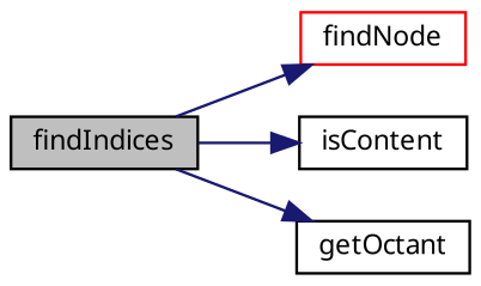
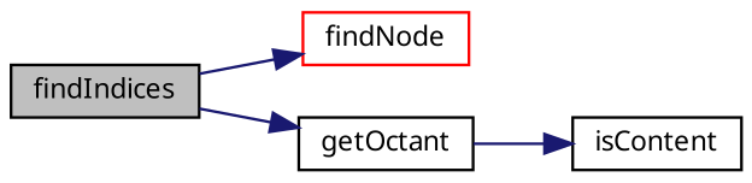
  digraph {
    fontname="Noto Sans"
    rankdir=LR
    node [color=black fontname="Noto Sans" fontsize=10 shape=record]
    edge [color=midnightblue fontname="Noto Sans" fontsize=10 labelfontname=Helvetica labelfontsize=10 style=solid]
    n1 [fillcolor=grey75 fontcolor=black height=0.2 label=findIndices style=filled width=0.4]
    n2 [color=red height=0.2 label=findNode width=0.4]
    n3 [height=0.2 label=isContent width=0.4]
    n4 [height=0.2 label=getOctant width=0.4]
    n1 -> n2
-   n1 -> n3
+   n4 -> n3
    n1 -> n4
  }
